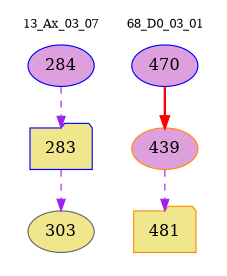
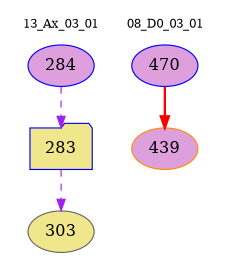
  digraph {
    node [color=blue fillcolor=plum shape=ellipse style=filled]
    edge [color=purple style=dashed]
    n1 [label=284]
    n2 [fillcolor=khaki label=283 shape=folder]
    n3 [color=gray40 fillcolor=khaki label=303]
    n4 [label=470]
    n5 [color=darkorange label=439]
-   n6 [color=darkorange fillcolor=khaki label=481 shape=folder]
    subgraph cluster_1 {
      color=white
      fontsize=10
-     label="13_Ax_03_07"
+     label="13_Ax_03_01"
      n1
      n2
      n3
    }
    subgraph cluster_2 {
      color=white
      fontsize=10
-     label="68_D0_03_01"
+     label="08_D0_03_01"
      n4
      n5
-     n6
    }
    n1 -> n2
    n2 -> n3
    n4 -> n5 [color=red style=bold]
-   n5 -> n6
  }
